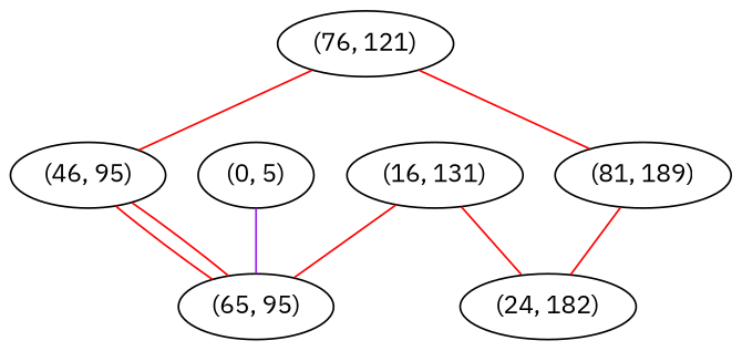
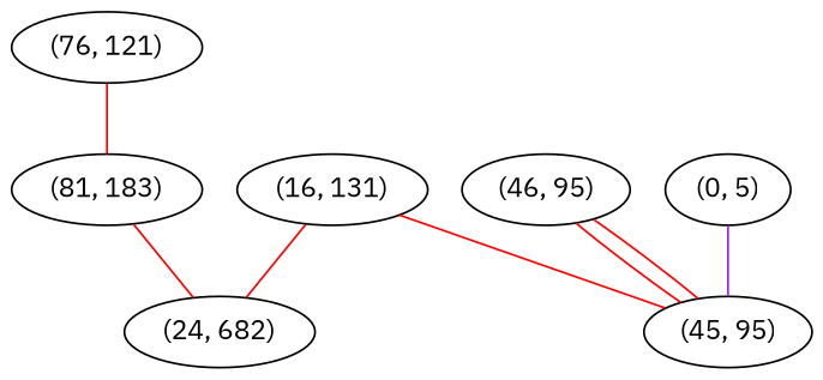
  graph {
    fontname="IBM Plex Sans"
    node [fontname="IBM Plex Sans"]
    edge [color=red fontname="IBM Plex Sans" weight=1]
    n1 [label="(76, 121)"]
    "(46, 95)"
-   "(81, 183)" [label="(81, 189)"]
-   "(45, 95)" [label="(65, 95)"]
-   "(24, 182)"
+   "(81, 183)"
+   "(45, 95)"
+   "(24, 182)" [label="(24, 682)"]
    n6 [label="(0, 5)"]
    n7 [label="(16, 131)"]
-   n1 -- "(46, 95)"
    n1 -- "(81, 183)"
    "(46, 95)" -- "(45, 95)"
    "(46, 95)" -- "(45, 95)"
    "(81, 183)" -- "(24, 182)"
    n6 -- "(45, 95)" [color=purple weight=4]
    n7 -- "(45, 95)"
    n7 -- "(24, 182)"
  }
